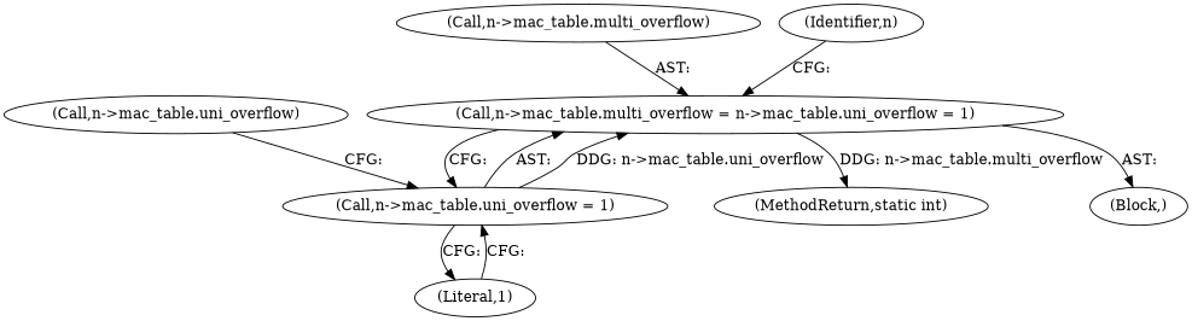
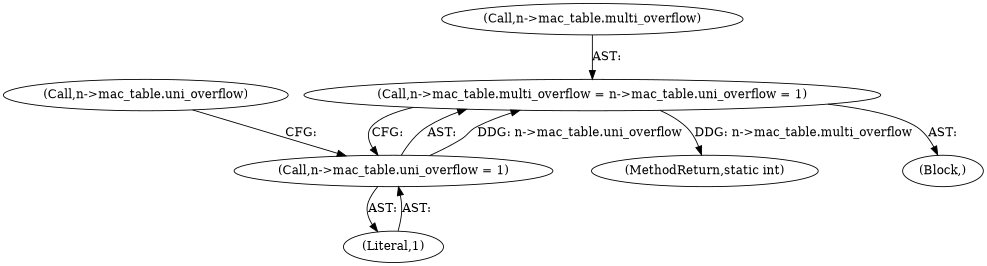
  digraph {
    n1 [label="(Call,n->mac_table.multi_overflow = n->mac_table.uni_overflow = 1)"]
    n2 [label="(Call,n->mac_table.uni_overflow = 1)"]
    n3 [label="(MethodReturn,static int)"]
    n4 [label="(Block,)"]
    n5 [label="(Literal,1)"]
    n6 [label="(Call,n->mac_table.uni_overflow)"]
    n7 [label="(Call,n->mac_table.multi_overflow)"]
-   n8 [label="(Identifier,n)"]
    n1 -> n2 [label="CFG: "]
    n1 -> n3 [label="DDG: n->mac_table.multi_overflow"]
    n1 -> n4 [label="AST: "]
    n2 -> n1 [label="AST: "]
    n2 -> n1 [label="DDG: n->mac_table.uni_overflow"]
-   n2 -> n5 [label="CFG: "]
-   n5 -> n2 [label="CFG: "]
+   n2 -> n5 [label="AST: "]
+   n5 -> n2 [label="AST: "]
    n6 -> n2 [label="CFG: "]
    n7 -> n1 [label="AST: "]
-   n8 -> n1 [label="CFG: "]
  }
